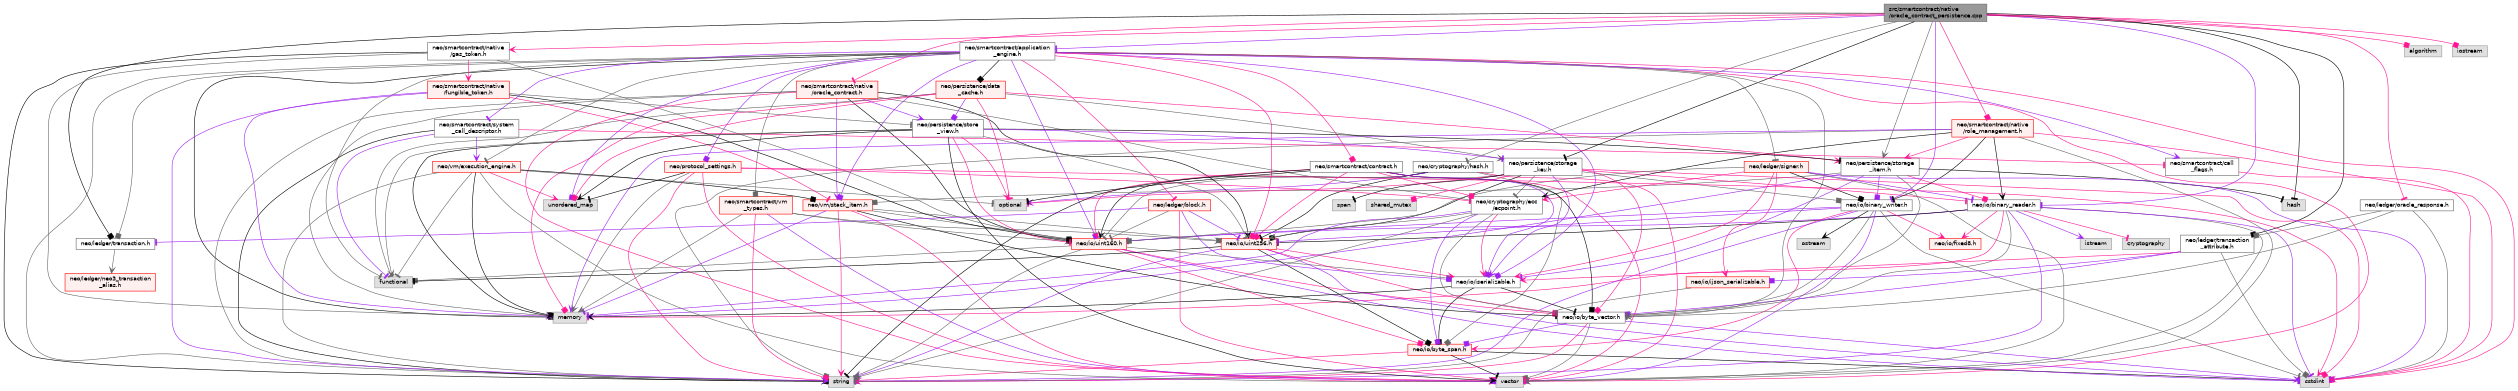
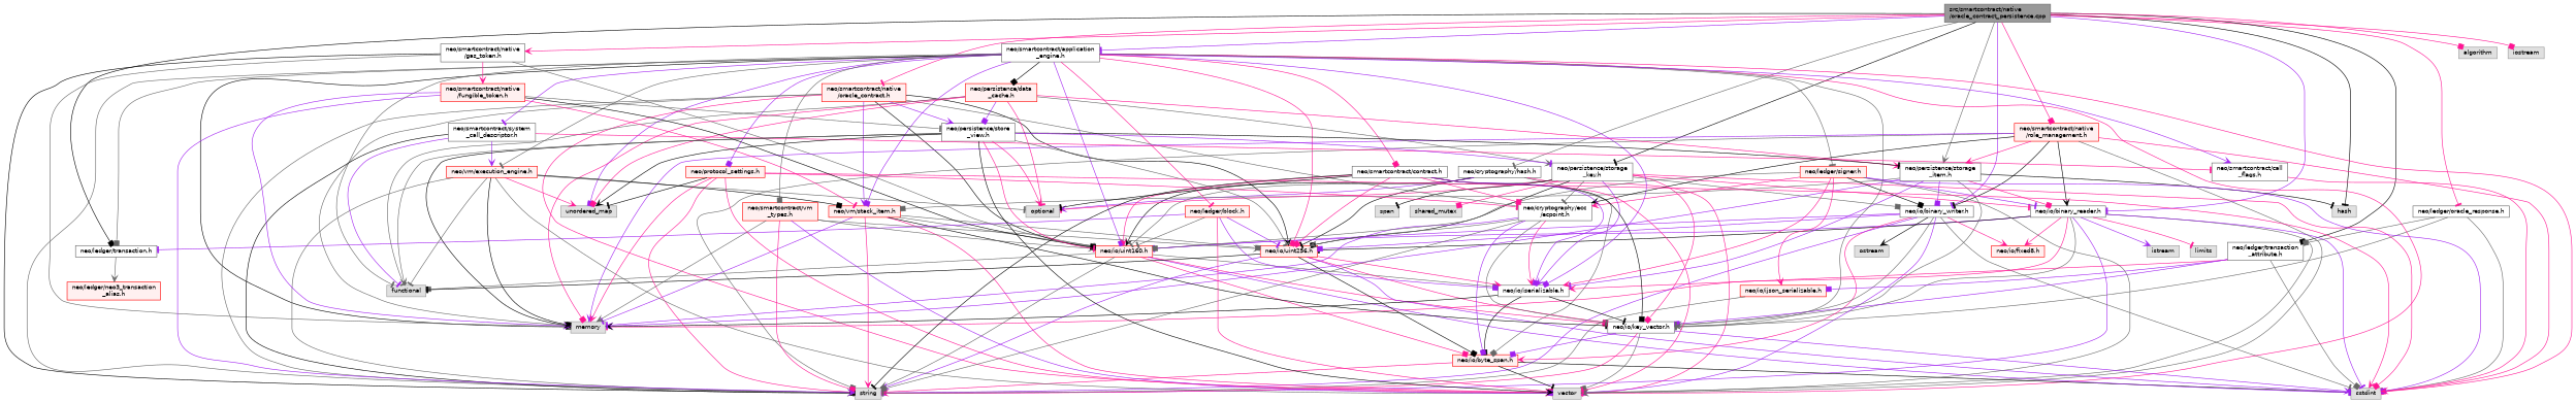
  digraph {
    node [color=grey40 fillcolor=white fontname=Helvetica fontsize=10 shape=box style=filled]
    edge [arrowhead=tee color=deeppink fontname=Helvetica fontsize=10 labelfontname=Helvetica labelfontsize=10 style=solid]
    n1 [color=gray40 fillcolor=grey60 fontcolor=black height=0.2 label="src/smartcontract/native\l/oracle_contract_persistence.cpp" width=0.4]
    n2 [height=0.2 label="neo/cryptography/hash.h" width=0.4]
    n3 [height=0.2 label="neo/io/binary_reader.h" width=0.4]
    n4 [height=0.2 label="neo/io/binary_writer.h" width=0.4]
    n5 [height=0.2 label="neo/ledger/oracle_response.h" width=0.4]
    n6 [height=0.2 label="neo/ledger/transaction\l_attribute.h" width=0.4]
    n7 [height=0.2 label="neo/ledger/transaction.h" width=0.4]
    n8 [height=0.2 label="neo/persistence/storage\l_item.h" width=0.4]
    n9 [color=grey60 fillcolor="#E0E0E0" height=0.2 label=hash width=0.4]
    n10 [height=0.2 label="neo/persistence/storage\l_key.h" width=0.4]
    n11 [height=0.2 label="neo/smartcontract/application\l_engine.h" width=0.4]
    n12 [height=0.2 label="neo/smartcontract/native\l/gas_token.h" width=0.4]
    n13 [color=red fillcolor="#FFF0F0" height=0.2 label="neo/smartcontract/native\l/oracle_contract.h" width=0.4]
    n14 [color=red fillcolor="#FFF0F0" height=0.2 label="neo/smartcontract/native\l/role_management.h" width=0.4]
    n15 [color=grey60 fillcolor="#E0E0E0" height=0.2 label=algorithm width=0.4]
    n16 [color=grey60 fillcolor="#E0E0E0" height=0.2 label=iostream width=0.4]
    n17 [color=red fillcolor="#FFF0F0" height=0.2 label="neo/io/byte_span.h" width=0.4]
    n18 [color=grey60 fillcolor="#E0E0E0" height=0.2 label=vector width=0.4]
    n19 [color=red fillcolor="#FFF0F0" height=0.2 label="neo/io/uint160.h" width=0.4]
    n20 [color=red fillcolor="#FFF0F0" height=0.2 label="neo/io/uint256.h" width=0.4]
    n21 [color=grey60 fillcolor="#E0E0E0" height=0.2 label=optional width=0.4]
    n22 [color=grey60 fillcolor="#E0E0E0" height=0.2 label=cstdint width=0.4]
    n23 [color=grey60 fillcolor="#E0E0E0" height=0.2 label=string width=0.4]
-   n24 [height=0.2 label="neo/io/byte_vector.h" width=0.4]
+   n24 [height=0.2 label="neo/io/key_vector.h" width=0.4]
    n25 [color=grey60 fillcolor="#E0E0E0" height=0.2 label=memory width=0.4]
    n26 [color=red fillcolor="#FFF0F0" height=0.2 label="neo/io/fixed8.h" width=0.4]
    n27 [color=grey60 fillcolor="#E0E0E0" height=0.2 label=istream width=0.4]
-   n28 [color=grey60 fillcolor="#E0E0E0" height=0.2 label=cryptography width=0.4]
+   n28 [color=grey60 fillcolor="#E0E0E0" height=0.2 label=limits width=0.4]
    n29 [color=grey60 fillcolor="#E0E0E0" height=0.2 label=ostream width=0.4]
    n30 [height=0.2 label="neo/io/iserializable.h" width=0.4]
    n31 [color=red fillcolor="#FFF0F0" height=0.2 label="neo/io/ijson_serializable.h" width=0.4]
    n32 [color=red fillcolor="#FFF0F0" height=0.2 label="neo/ledger/neo3_transaction\l_alias.h" width=0.4]
    n33 [color=red fillcolor="#FFF0F0" height=0.2 label="neo/vm/stack_item.h" width=0.4]
    n34 [height=0.2 label="neo/cryptography/ecc\l/ecpoint.h" width=0.4]
    n35 [color=grey60 fillcolor="#E0E0E0" height=0.2 label=shared_mutex width=0.4]
    n36 [color=grey60 fillcolor="#E0E0E0" height=0.2 label=span width=0.4]
    n37 [color=grey60 fillcolor="#E0E0E0" height=0.2 label=functional width=0.4]
    n38 [color=red fillcolor="#FFF0F0" height=0.2 label="neo/ledger/block.h" width=0.4]
    n39 [color=red fillcolor="#FFF0F0" height=0.2 label="neo/ledger/signer.h" width=0.4]
    n40 [color=red fillcolor="#FFF0F0" height=0.2 label="neo/persistence/data\l_cache.h" width=0.4]
    n41 [color=grey60 fillcolor="#E0E0E0" height=0.2 label=unordered_map width=0.4]
    n42 [color=red fillcolor="#FFF0F0" height=0.2 label="neo/protocol_settings.h" width=0.4]
    n43 [height=0.2 label="neo/smartcontract/call\l_flags.h" width=0.4]
    n44 [height=0.2 label="neo/smartcontract/contract.h" width=0.4]
    n45 [height=0.2 label="neo/smartcontract/system\l_call_descriptor.h" width=0.4]
    n46 [color=red fillcolor="#FFF0F0" height=0.2 label="neo/vm/execution_engine.h" width=0.4]
    n47 [color=red fillcolor="#FFF0F0" height=0.2 label="neo/smartcontract/vm\l_types.h" width=0.4]
    n48 [color=red fillcolor="#FFF0F0" height=0.2 label="neo/smartcontract/native\l/fungible_token.h" width=0.4]
    n49 [height=0.2 label="neo/persistence/store\l_view.h" width=0.4]
    n1 -> n2 [color=gray40]
    n1 -> n3 [color=purple]
    n1 -> n4 [color=purple]
    n1 -> n5
    n1 -> n6 [arrowhead=box color=black]
    n1 -> n7 [arrowhead=box color=black]
    n1 -> n8 [arrowhead=vee color=gray40]
    n1 -> n9 [color=black]
    n1 -> n10 [color=black]
    n1 -> n11 [color=purple]
    n1 -> n12 [arrowhead=vee]
    n1 -> n13
    n1 -> n14 [arrowhead=box]
    n1 -> n15 [arrowhead=box]
    n1 -> n16 [arrowhead=box]
    n2 -> n17 [arrowhead=box color=gray40]
    n2 -> n18 [arrowhead=box]
    n2 -> n19 [arrowhead=vee color=black]
    n2 -> n20 [color=black]
    n2 -> n21 [arrowhead=vee color=purple]
    n3 -> n18 [color=gray40]
    n3 -> n19 [color=purple]
    n3 -> n20 [color=black]
    n3 -> n22 [color=purple]
    n3 -> n23 [arrowhead=box color=purple]
    n3 -> n24 [color=gray40]
    n3 -> n25
    n3 -> n26 [arrowhead=vee]
    n3 -> n27 [arrowhead=vee color=purple]
    n3 -> n28
    n4 -> n17 [arrowhead=vee]
    n4 -> n18 [arrowhead=box color=purple]
    n4 -> n19 [color=purple]
-   n4 -> n20 [color=purple]
+   n4 -> n20 [arrowhead=box color=purple]
    n4 -> n22 [color=gray40]
    n4 -> n23 [color=purple]
    n4 -> n24 [arrowhead=vee color=gray40]
    n4 -> n26 [arrowhead=vee]
    n4 -> n29 [arrowhead=vee color=black]
    n5 -> n6 [arrowhead=box color=gray40]
    n5 -> n22 [color=gray40]
    n5 -> n24 [color=gray40]
    n6 -> n22 [arrowhead=box color=gray40]
    n6 -> n24 [arrowhead=box color=purple]
    n6 -> n30 [arrowhead=vee]
    n6 -> n31 [arrowhead=box color=purple]
    n7 -> n32 [arrowhead=vee color=gray40]
    n8 -> n3 [arrowhead=box]
    n8 -> n4 [arrowhead=box color=purple]
    n8 -> n9 [color=black]
    n8 -> n24 [color=gray40]
    n8 -> n25 [arrowhead=vee color=purple]
    n8 -> n30 [color=purple]
    n8 -> n33 [arrowhead=box color=gray40]
    n10 -> n3
    n10 -> n4 [arrowhead=box color=gray40]
    n10 -> n19 [color=gray40]
    n10 -> n20 [arrowhead=box color=black]
    n10 -> n21
    n10 -> n22 [arrowhead=box]
    n10 -> n24 [arrowhead=box]
    n10 -> n30 [arrowhead=vee color=purple]
    n10 -> n34 [color=gray40]
    n10 -> n35 [arrowhead=box]
    n10 -> n36 [color=black]
    n11 -> n7 [arrowhead=box color=gray40]
    n11 -> n18
    n11 -> n19 [arrowhead=box color=purple]
    n11 -> n20 [arrowhead=box]
    n11 -> n22 [arrowhead=box]
    n11 -> n23 [arrowhead=box color=gray40]
    n11 -> n24 [arrowhead=vee color=gray40]
    n11 -> n25 [arrowhead=box color=black]
    n11 -> n30 [arrowhead=box color=purple]
    n11 -> n33 [arrowhead=box color=purple]
    n11 -> n37 [color=gray40]
    n11 -> n38
    n11 -> n39 [color=gray40]
    n11 -> n40 [arrowhead=box color=black]
    n11 -> n41 [arrowhead=box color=purple]
    n11 -> n42 [arrowhead=box color=purple]
    n11 -> n43 [arrowhead=vee color=purple]
    n11 -> n44 [arrowhead=box]
    n11 -> n45 [color=purple]
    n11 -> n46 [color=gray40]
    n11 -> n47 [arrowhead=box color=gray40]
    n12 -> n19 [color=gray40]
    n12 -> n23 [color=black]
    n12 -> n25 [color=gray40]
    n12 -> n48 [arrowhead=vee]
    n13 -> n18
    n13 -> n19 [arrowhead=box color=black]
    n13 -> n20 [arrowhead=vee color=black]
    n13 -> n23 [arrowhead=vee color=gray40]
    n13 -> n25 [color=gray40]
    n13 -> n33 [arrowhead=vee color=purple]
    n13 -> n34 [color=gray40]
    n13 -> n49 [arrowhead=vee color=purple]
    n14 -> n3 [arrowhead=vee color=black]
    n14 -> n4 [color=black]
    n14 -> n8 [arrowhead=vee]
    n14 -> n18 [arrowhead=vee color=gray40]
    n14 -> n22
    n14 -> n23 [arrowhead=box color=gray40]
    n14 -> n25 [arrowhead=vee color=purple]
    n14 -> n34 [arrowhead=vee color=black]
    n17 -> n18 [color=black]
    n17 -> n22 [color=black]
    n17 -> n23
    n19 -> n17 [arrowhead=box]
    n19 -> n22 [color=purple]
    n19 -> n23 [arrowhead=vee color=gray40]
    n19 -> n24 [arrowhead=box]
    n19 -> n30 [arrowhead=box color=gray40]
    n19 -> n37 [arrowhead=box color=gray40]
    n20 -> n17 [arrowhead=box color=black]
    n20 -> n22 [color=purple]
    n20 -> n23 [arrowhead=vee color=purple]
    n20 -> n24 [arrowhead=box]
    n20 -> n30 [arrowhead=vee]
    n20 -> n37 [color=black]
    n24 -> n17 [arrowhead=box color=purple]
    n24 -> n18 [arrowhead=box color=gray40]
    n24 -> n22 [arrowhead=vee color=purple]
    n24 -> n23 [arrowhead=vee]
    n30 -> n17 [arrowhead=box color=black]
    n30 -> n24 [color=black]
    n30 -> n25 [arrowhead=vee color=black]
    n31 -> n23 [color=gray40]
    n33 -> n18 [arrowhead=vee]
    n33 -> n19 [arrowhead=box color=gray40]
    n33 -> n20 [arrowhead=box color=gray40]
    n33 -> n23 [arrowhead=vee]
    n33 -> n24 [color=black]
    n33 -> n25 [color=purple]
    n34 -> n17 [arrowhead=box color=purple]
    n34 -> n20 [arrowhead=vee color=gray40]
    n34 -> n23 [arrowhead=box color=gray40]
    n34 -> n24 [color=gray40]
    n34 -> n25 [color=purple]
    n34 -> n30 [arrowhead=vee]
    n38 -> n7 [color=purple]
    n38 -> n18 [arrowhead=box]
    n38 -> n19 [color=gray40]
    n38 -> n20 [color=purple]
    n38 -> n30 [arrowhead=box color=purple]
    n39 -> n3 [color=purple]
    n39 -> n4 [arrowhead=box color=black]
    n39 -> n18 [arrowhead=vee color=gray40]
    n39 -> n19 [arrowhead=box color=gray40]
    n39 -> n22 [arrowhead=box color=purple]
    n39 -> n30 [arrowhead=vee]
    n39 -> n31 [arrowhead=vee]
    n39 -> n34 [arrowhead=vee]
    n40 -> n8 [arrowhead=vee]
    n40 -> n10 [arrowhead=vee color=gray40]
    n40 -> n21
    n40 -> n25 [arrowhead=box]
    n40 -> n37 [color=gray40]
    n40 -> n41 [arrowhead=box]
    n40 -> n49 [arrowhead=box color=purple]
    n42 -> n18 [arrowhead=vee]
    n42 -> n22 [arrowhead=vee]
    n42 -> n23
-   n42 -> n25 [arrowhead=vee color=gray40]
+   n42 -> n25 [arrowhead=vee]
    n42 -> n34
    n42 -> n41 [color=black]
    n43 -> n22 [arrowhead=vee]
    n44 -> n18
    n44 -> n19 [arrowhead=vee]
    n44 -> n20 [arrowhead=box]
    n44 -> n21 [color=black]
    n44 -> n23 [color=black]
    n44 -> n24 [arrowhead=box color=black]
    n44 -> n30 [arrowhead=box color=purple]
    n44 -> n34 [arrowhead=box]
    n45 -> n23 [arrowhead=box color=black]
    n45 -> n37 [color=purple]
    n45 -> n43
    n45 -> n46 [arrowhead=vee color=purple]
    n46 -> n18 [arrowhead=box color=gray40]
    n46 -> n21 [color=gray40]
    n46 -> n23 [arrowhead=vee color=gray40]
    n46 -> n25 [arrowhead=box color=black]
    n46 -> n33 [arrowhead=box color=black]
    n46 -> n37 [color=gray40]
    n46 -> n41 [arrowhead=vee]
    n47 -> n18 [arrowhead=box color=purple]
    n47 -> n19 [arrowhead=vee color=gray40]
    n47 -> n20 [arrowhead=vee color=gray40]
    n47 -> n23 [arrowhead=box]
    n47 -> n25 [arrowhead=vee color=gray40]
    n48 -> n19 [arrowhead=box color=black]
    n48 -> n23 [arrowhead=vee color=purple]
    n48 -> n25 [arrowhead=vee color=purple]
    n48 -> n33
    n48 -> n49 [color=gray40]
    n49 -> n8 [color=black]
    n49 -> n10 [color=purple]
    n49 -> n18 [arrowhead=vee color=black]
    n49 -> n19
    n49 -> n20 [color=gray40]
    n49 -> n21 [arrowhead=vee]
    n49 -> n25 [arrowhead=vee color=black]
    n49 -> n37 [arrowhead=vee color=gray40]
    n49 -> n41 [arrowhead=vee color=black]
  }
